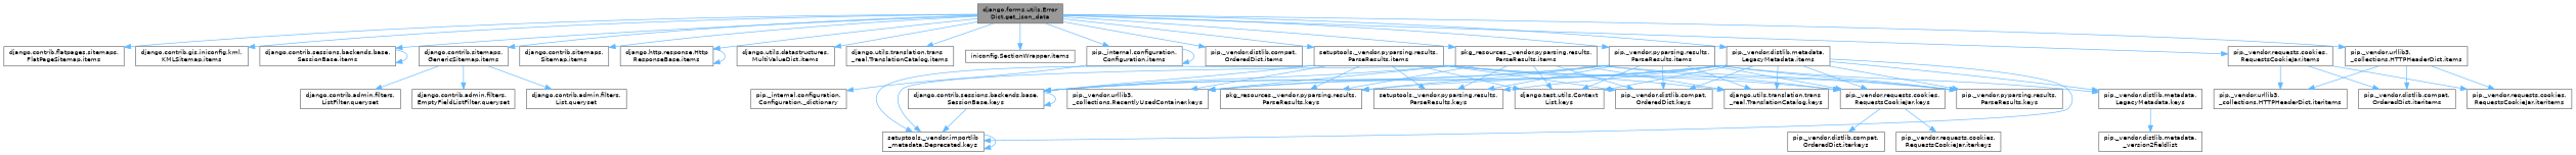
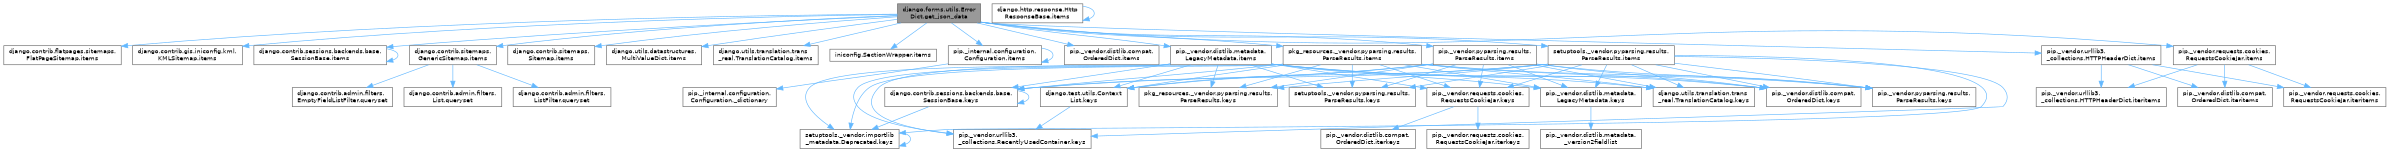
  digraph {
    rankdir=TB
    node [color=grey40 fillcolor=white fontname=Helvetica fontsize=10 shape=box style=filled]
    edge [color=steelblue1 fontname=Helvetica fontsize=10 labelfontname=Helvetica labelfontsize=10 style=solid]
    n1 [color=gray40 fillcolor=grey60 fontcolor=black height=0.2 label="django.forms.utils.Error\lDict.get_json_data" width=0.4]
    n2 [height=0.2 label="django.contrib.flatpages.sitemaps.\lFlatPageSitemap.items" width=0.4]
    n3 [height=0.2 label="django.contrib.gis.iniconfig.kml.\lKMLSitemap.items" width=0.4]
    n4 [height=0.2 label="django.contrib.sessions.backends.base.\lSessionBase.items" width=0.4]
    n5 [height=0.2 label="django.contrib.sitemaps.\lGenericSitemap.items" width=0.4]
    n6 [height=0.2 label="django.contrib.sitemaps.\lSitemap.items" width=0.4]
    n7 [height=0.2 label="django.http.response.Http\lResponseBase.items" width=0.4]
    n8 [height=0.2 label="django.utils.datastructures.\lMultiValueDict.items" width=0.4]
    n9 [height=0.2 label="django.utils.translation.trans\l_real.TranslationCatalog.items" width=0.4]
    n10 [height=0.2 label="iniconfig.SectionWrapper.items" width=0.4]
    n11 [height=0.2 label="pip._internal.configuration.\lConfiguration.items" width=0.4]
    n12 [height=0.2 label="pip._vendor.distlib.compat.\lOrderedDict.items" width=0.4]
    n13 [height=0.2 label="pip._vendor.distlib.metadata.\lLegacyMetadata.items" width=0.4]
    n14 [height=0.2 label="pip._vendor.pyparsing.results.\lParseResults.items" width=0.4]
    n15 [height=0.2 label="pip._vendor.requests.cookies.\lRequestsCookieJar.items" width=0.4]
    n16 [height=0.2 label="pip._vendor.urllib3.\l_collections.HTTPHeaderDict.items" width=0.4]
    n17 [height=0.2 label="pkg_resources._vendor.pyparsing.results.\lParseResults.items" width=0.4]
    n18 [height=0.2 label="setuptools._vendor.pyparsing.results.\lParseResults.items" width=0.4]
    n19 [height=0.2 label="django.contrib.admin.filters.\lEmptyFieldListFilter.queryset" width=0.4]
    n20 [height=0.2 label="django.contrib.admin.filters.\lList.queryset" width=0.4]
    n21 [height=0.2 label="django.contrib.admin.filters.\lListFilter.queryset" width=0.4]
    n22 [height=0.2 label="pip._internal.configuration.\lConfiguration._dictionary" width=0.4]
    n23 [height=0.2 label="django.contrib.sessions.backends.base.\lSessionBase.keys" width=0.4]
    n24 [height=0.2 label="django.test.utils.Context\lList.keys" width=0.4]
    n25 [height=0.2 label="django.utils.translation.trans\l_real.TranslationCatalog.keys" width=0.4]
    n26 [height=0.2 label="pip._vendor.distlib.compat.\lOrderedDict.keys" width=0.4]
    n27 [height=0.2 label="pip._vendor.distlib.metadata.\lLegacyMetadata.keys" width=0.4]
    n28 [height=0.2 label="pip._vendor.pyparsing.results.\lParseResults.keys" width=0.4]
    n29 [height=0.2 label="pip._vendor.requests.cookies.\lRequestsCookieJar.keys" width=0.4]
    n30 [height=0.2 label="pip._vendor.urllib3.\l_collections.RecentlyUsedContainer.keys" width=0.4]
    n31 [height=0.2 label="pkg_resources._vendor.pyparsing.results.\lParseResults.keys" width=0.4]
    n32 [height=0.2 label="setuptools._vendor.importlib\l_metadata.Deprecated.keys" width=0.4]
    n33 [height=0.2 label="setuptools._vendor.pyparsing.results.\lParseResults.keys" width=0.4]
    n34 [height=0.2 label="pip._vendor.distlib.compat.\lOrderedDict.iteritems" width=0.4]
    n35 [height=0.2 label="pip._vendor.requests.cookies.\lRequestsCookieJar.iteritems" width=0.4]
    n36 [height=0.2 label="pip._vendor.urllib3.\l_collections.HTTPHeaderDict.iteritems" width=0.4]
    n37 [height=0.2 label="pip._vendor.distlib.metadata.\l_version2fieldlist" width=0.4]
    n38 [height=0.2 label="pip._vendor.distlib.compat.\lOrderedDict.iterkeys" width=0.4]
    n39 [height=0.2 label="pip._vendor.requests.cookies.\lRequestsCookieJar.iterkeys" width=0.4]
    n1 -> n2
    n1 -> n3
    n1 -> n4
    n1 -> n5
    n1 -> n6
-   n1 -> n7
    n1 -> n8
    n1 -> n9
    n1 -> n10
    n1 -> n11
    n1 -> n12
    n1 -> n13
    n1 -> n14
    n1 -> n15
    n1 -> n16
    n1 -> n17
    n1 -> n18
    n4 -> n4
    n5 -> n19
    n5 -> n20
    n5 -> n21
    n7 -> n7
    n11 -> n11
    n11 -> n22
    n13 -> n23
    n13 -> n24
    n13 -> n25
    n13 -> n26
    n13 -> n27
    n13 -> n28
    n13 -> n29
    n13 -> n30
    n13 -> n31
    n13 -> n32
    n13 -> n33
    n14 -> n23
    n14 -> n24
    n14 -> n25
    n14 -> n26
    n14 -> n27
    n14 -> n28
    n14 -> n29
-   n14 -> n30
+   n24 -> n30
    n14 -> n31
    n14 -> n33
    n15 -> n34
    n15 -> n35
    n15 -> n36
    n16 -> n34
    n16 -> n35
    n16 -> n36
    n17 -> n23
    n17 -> n24
    n17 -> n25
    n17 -> n26
+   n17 -> n27
    n17 -> n28
    n17 -> n29
    n17 -> n30
    n17 -> n31
    n17 -> n32
    n17 -> n33
    n18 -> n23
    n18 -> n24
    n18 -> n25
    n18 -> n26
+   n18 -> n27
    n18 -> n28
    n18 -> n29
    n18 -> n30
    n18 -> n31
    n18 -> n32
    n18 -> n33
    n23 -> n23
    n23 -> n32
    n27 -> n37
    n29 -> n38
    n29 -> n39
    n32 -> n32
  }
